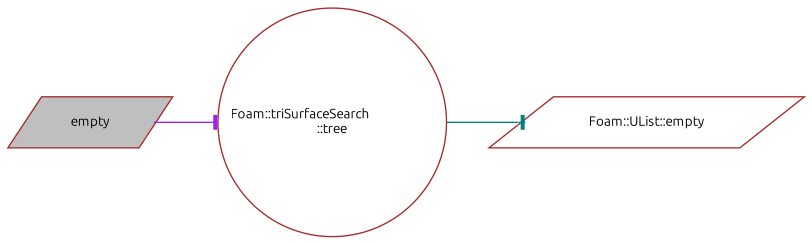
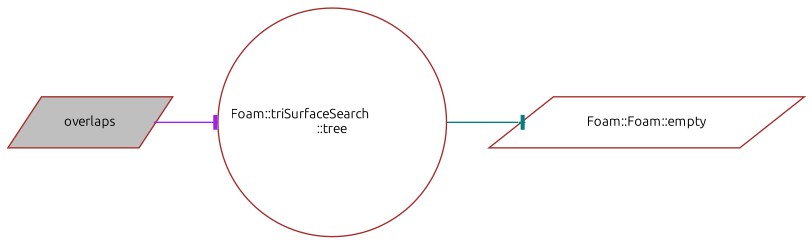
  digraph {
    fontname=Ubuntu
    rankdir=LR
    node [color=brown fontname=Ubuntu fontsize=10 shape=parallelogram]
    edge [arrowhead=tee fontname=Ubuntu fontsize=10 labelfontname=FreeSans labelfontsize=10 style=solid]
-   n1 [fillcolor=grey75 fontcolor=black height=0.2 label=empty style=filled width=0.4]
+   n1 [fillcolor=grey75 fontcolor=black height=0.2 label=overlaps style=filled width=0.4]
    n2 [height=0.2 label="Foam::triSurfaceSearch\l::tree" shape=circle width=0.4]
-   n3 [height=0.2 label="Foam::UList::empty" width=0.4]
+   n3 [height=0.2 label="Foam::Foam::empty" width=0.4]
    n1 -> n2 [color=purple]
    n2 -> n3 [color=teal]
  }
